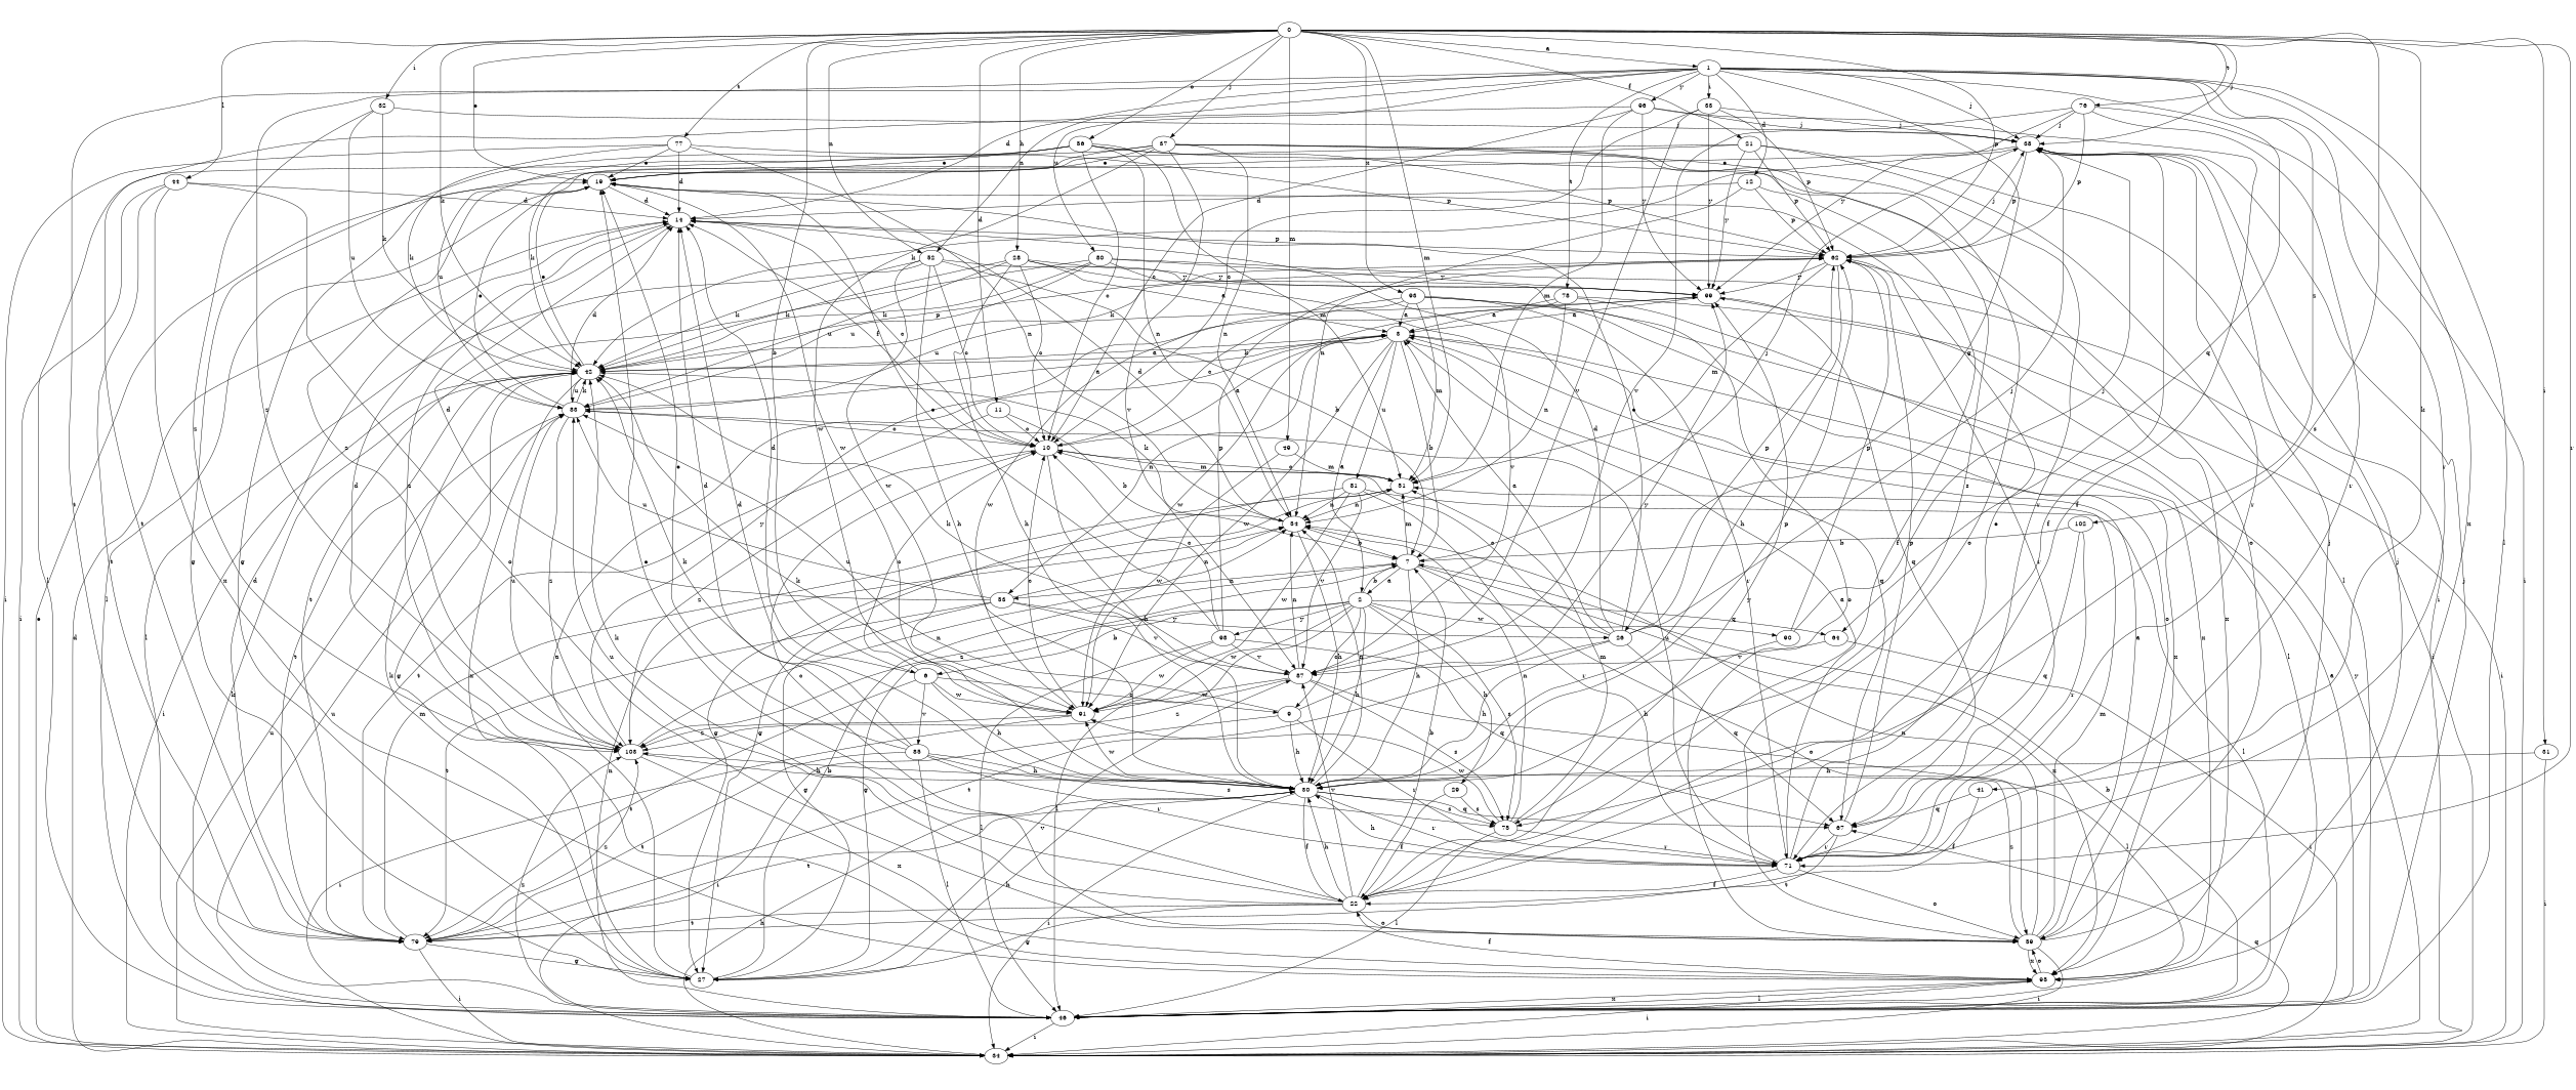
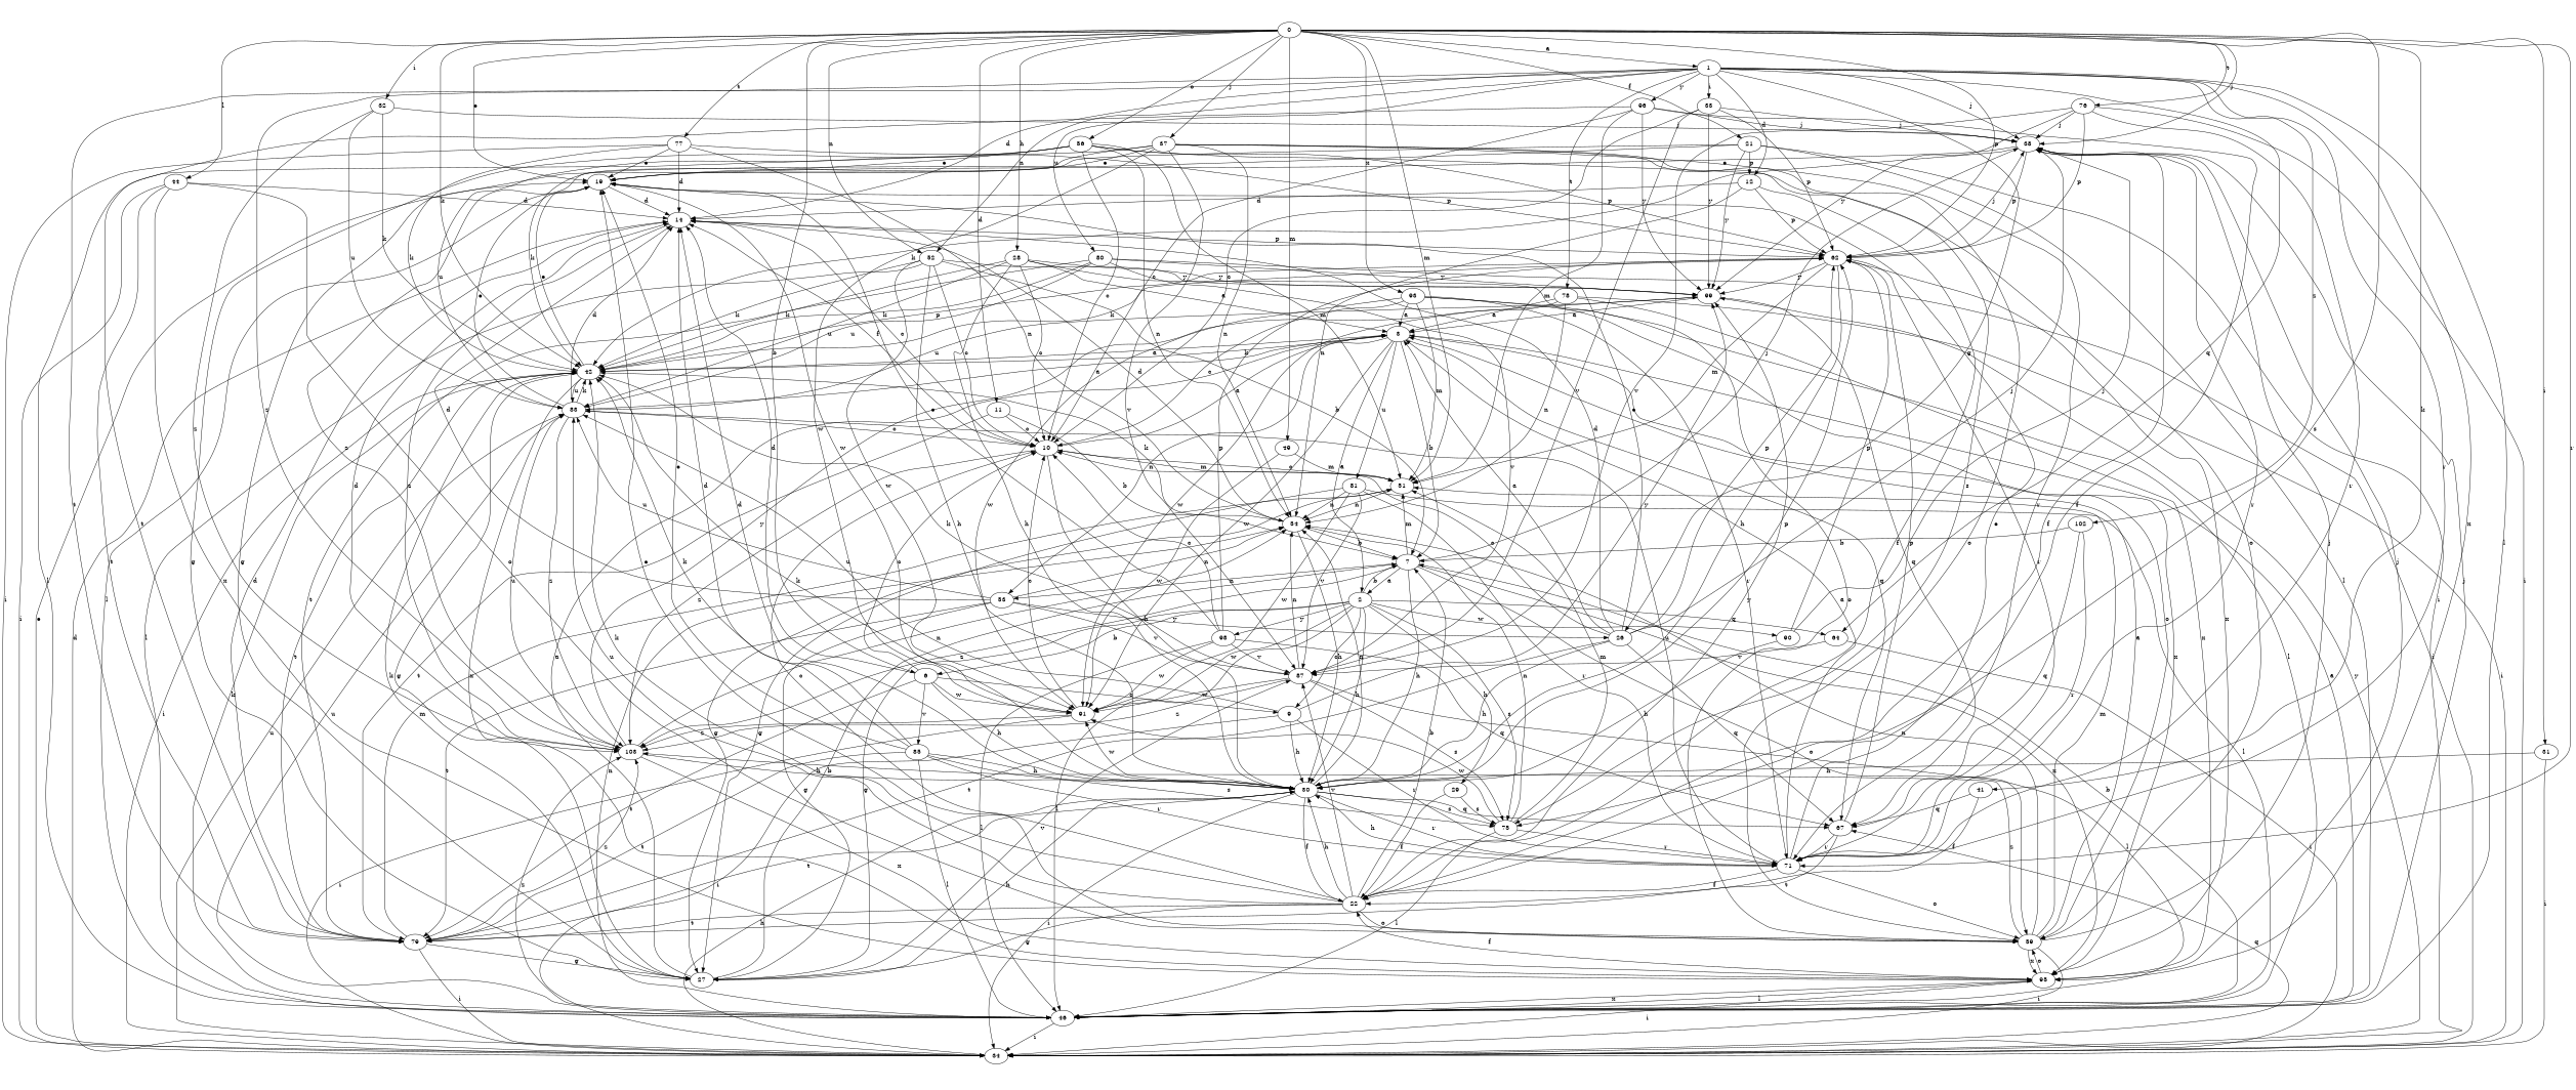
  strict digraph {
    0
    1
    6
    11
    19
    21
    28
    31
    32
    37
    38
    41
    42
    44
    49
    51
    52
    56
    62
    71
    75
    76
    77
    93
    12
    14
    26
    33
    46
    64
    78
    79
    80
    95
    96
    102
    103
    9
    30
    91
    10
    85
    7
    27
    34
    99
    3
    59
    83
    54
    87
    22
    67
    2
    29
    90
    98
    53
    81
    0 -> 1 [label=a]
    0 -> 6 [label=b]
    0 -> 11 [label=d]
    0 -> 19 [label=e]
    0 -> 21 [label=f]
    0 -> 28 [label=h]
    0 -> 31 [label=i]
    0 -> 32 [label=i]
    0 -> 37 [label=j]
    0 -> 38 [label=j]
    0 -> 41 [label=k]
    0 -> 42 [label=k]
    0 -> 44 [label=l]
    0 -> 49 [label=m]
    0 -> 51 [label=m]
    0 -> 52 [label=n]
    0 -> 56 [label=o]
    0 -> 62 [label=p]
    0 -> 71 [label=r]
    0 -> 75 [label=s]
    0 -> 76 [label=t]
    0 -> 77 [label=t]
    0 -> 93 [label=x]
    1 -> 38 [label=j]
    1 -> 52 [label=n]
    1 -> 71 [label=r]
    1 -> 12 [label=d]
    1 -> 14 [label=d]
    1 -> 26 [label=g]
    1 -> 33 [label=i]
    1 -> 46 [label=l]
    1 -> 64 [label=q]
    1 -> 78 [label=t]
    1 -> 79 [label=t]
    1 -> 80 [label=u]
    1 -> 95 [label=x]
    1 -> 96 [label=y]
    1 -> 102 [label=z]
    1 -> 103 [label=z]
    6 -> 14 [label=d]
    6 -> 79 [label=t]
    6 -> 9 [label=c]
    6 -> 30 [label=h]
    6 -> 91 [label=w]
    6 -> 10 [label=c]
    6 -> 85 [label=v]
    11 -> 79 [label=t]
    11 -> 10 [label=c]
    11 -> 7 [label=b]
    19 -> 14 [label=d]
    19 -> 46 [label=l]
    19 -> 91 [label=w]
-   21 -> 62 [label=p]
+   21 -> 12 [label=p]
    21 -> 46 [label=l]
    21 -> 103 [label=z]
    21 -> 27 [label=g]
    21 -> 34 [label=i]
    21 -> 99 [label=y]
    28 -> 42 [label=k]
    28 -> 30 [label=h]
    28 -> 10 [label=c]
    28 -> 99 [label=y]
    28 -> 3 [label=a]
    28 -> 59 [label=o]
    28 -> 83 [label=u]
    31 -> 30 [label=h]
    31 -> 34 [label=i]
    32 -> 38 [label=j]
    32 -> 42 [label=k]
    32 -> 103 [label=z]
    32 -> 83 [label=u]
    37 -> 19 [label=e]
    37 -> 42 [label=k]
    37 -> 71 [label=r]
    37 -> 75 [label=s]
    37 -> 46 [label=l]
    37 -> 91 [label=w]
    37 -> 59 [label=o]
    37 -> 54 [label=n]
    37 -> 87 [label=v]
    38 -> 19 [label=e]
    38 -> 42 [label=k]
    38 -> 62 [label=p]
    38 -> 71 [label=r]
    38 -> 22 [label=f]
    41 -> 22 [label=f]
    41 -> 67 [label=q]
    42 -> 19 [label=e]
    42 -> 62 [label=p]
    42 -> 79 [label=t]
    42 -> 95 [label=x]
    42 -> 27 [label=g]
    42 -> 34 [label=i]
    42 -> 3 [label=a]
    42 -> 83 [label=u]
    44 -> 14 [label=d]
    44 -> 79 [label=t]
    44 -> 95 [label=x]
    44 -> 34 [label=i]
    44 -> 59 [label=o]
    49 -> 51 [label=m]
    49 -> 91 [label=w]
    51 -> 10 [label=c]
    51 -> 27 [label=g]
    51 -> 54 [label=n]
    52 -> 42 [label=k]
    52 -> 46 [label=l]
    52 -> 30 [label=h]
    52 -> 91 [label=w]
    52 -> 10 [label=c]
    52 -> 7 [label=b]
    52 -> 99 [label=y]
    56 -> 19 [label=e]
    56 -> 51 [label=m]
    56 -> 62 [label=p]
    56 -> 10 [label=c]
    56 -> 27 [label=g]
    56 -> 59 [label=o]
    56 -> 83 [label=u]
    56 -> 54 [label=n]
    62 -> 38 [label=j]
    62 -> 42 [label=k]
    62 -> 51 [label=m]
    62 -> 71 [label=r]
    62 -> 95 [label=x]
    62 -> 30 [label=h]
    62 -> 99 [label=y]
    71 -> 19 [label=e]
    71 -> 30 [label=h]
    71 -> 3 [label=a]
    71 -> 59 [label=o]
    71 -> 83 [label=u]
    71 -> 22 [label=f]
    75 -> 51 [label=m]
    75 -> 71 [label=r]
    75 -> 46 [label=l]
    75 -> 91 [label=w]
    75 -> 54 [label=n]
    76 -> 38 [label=j]
    76 -> 62 [label=p]
    76 -> 71 [label=r]
    76 -> 34 [label=i]
    76 -> 99 [label=y]
    76 -> 87 [label=v]
    77 -> 19 [label=e]
    77 -> 42 [label=k]
    77 -> 62 [label=p]
    77 -> 14 [label=d]
    77 -> 34 [label=i]
    77 -> 54 [label=n]
    93 -> 51 [label=m]
    93 -> 71 [label=r]
    93 -> 46 [label=l]
    93 -> 91 [label=w]
    93 -> 10 [label=c]
    93 -> 3 [label=a]
    93 -> 59 [label=o]
    12 -> 62 [label=p]
    12 -> 14 [label=d]
    12 -> 54 [label=n]
    12 -> 22 [label=f]
    14 -> 62 [label=p]
    14 -> 103 [label=z]
    14 -> 10 [label=c]
    26 -> 19 [label=e]
    26 -> 38 [label=j]
    26 -> 62 [label=p]
    26 -> 14 [label=d]
    26 -> 79 [label=t]
    26 -> 30 [label=h]
    26 -> 10 [label=c]
    26 -> 3 [label=a]
    26 -> 67 [label=q]
    33 -> 38 [label=j]
    33 -> 62 [label=p]
    33 -> 10 [label=c]
    33 -> 99 [label=y]
    33 -> 87 [label=v]
    46 -> 38 [label=j]
    46 -> 42 [label=k]
    46 -> 95 [label=x]
    46 -> 103 [label=z]
    46 -> 7 [label=b]
    46 -> 34 [label=i]
    46 -> 3 [label=a]
    46 -> 83 [label=u]
    46 -> 54 [label=n]
    64 -> 34 [label=i]
    64 -> 87 [label=v]
    78 -> 95 [label=x]
    78 -> 91 [label=w]
    78 -> 34 [label=i]
    78 -> 3 [label=a]
    78 -> 54 [label=n]
    79 -> 51 [label=m]
    79 -> 14 [label=d]
    79 -> 103 [label=z]
    79 -> 27 [label=g]
    79 -> 34 [label=i]
    80 -> 42 [label=k]
    80 -> 79 [label=t]
    80 -> 34 [label=i]
    80 -> 99 [label=y]
    80 -> 83 [label=u]
    80 -> 87 [label=v]
    95 -> 38 [label=j]
    95 -> 46 [label=l]
    95 -> 34 [label=i]
    95 -> 59 [label=o]
    95 -> 22 [label=f]
    96 -> 38 [label=j]
    96 -> 51 [label=m]
    96 -> 79 [label=t]
    96 -> 10 [label=c]
    96 -> 99 [label=y]
    96 -> 22 [label=f]
    102 -> 71 [label=r]
    102 -> 7 [label=b]
    102 -> 67 [label=q]
    103 -> 14 [label=d]
    103 -> 95 [label=x]
    103 -> 30 [label=h]
    103 -> 99 [label=y]
    103 -> 83 [label=u]
    103 -> 54 [label=n]
    9 -> 71 [label=r]
    9 -> 30 [label=h]
    9 -> 34 [label=i]
    9 -> 99 [label=y]
    9 -> 83 [label=u]
    30 -> 42 [label=k]
    30 -> 62 [label=p]
    30 -> 71 [label=r]
    30 -> 75 [label=s]
    30 -> 14 [label=d]
    30 -> 79 [label=t]
    30 -> 91 [label=w]
    30 -> 34 [label=i]
    30 -> 54 [label=n]
    30 -> 22 [label=f]
    30 -> 67 [label=q]
    91 -> 103 [label=z]
    91 -> 10 [label=c]
    91 -> 34 [label=i]
    10 -> 51 [label=m]
    10 -> 14 [label=f]
    10 -> 103 [label=z]
    10 -> 30 [label=h]
    10 -> 3 [label=a]
    85 -> 19 [label=e]
    85 -> 42 [label=k]
    85 -> 71 [label=r]
    85 -> 75 [label=s]
    85 -> 14 [label=d]
    85 -> 46 [label=l]
    85 -> 79 [label=t]
    85 -> 30 [label=h]
    7 -> 38 [label=j]
    7 -> 51 [label=m]
    7 -> 95 [label=x]
    7 -> 103 [label=z]
    7 -> 30 [label=h]
    7 -> 59 [label=o]
    7 -> 2 [label=a]
    7 -> 53 [label=n]
    27 -> 42 [label=k]
    27 -> 30 [label=h]
    27 -> 7 [label=b]
    27 -> 3 [label=a]
    27 -> 87 [label=v]
    34 -> 19 [label=e]
    34 -> 14 [label=d]
    34 -> 30 [label=h]
    34 -> 99 [label=y]
    34 -> 83 [label=u]
    34 -> 67 [label=q]
    99 -> 3 [label=a]
    99 -> 83 [label=u]
    99 -> 67 [label=q]
    3 -> 42 [label=k]
    3 -> 95 [label=x]
    3 -> 91 [label=w]
    3 -> 7 [label=b]
    3 -> 67 [label=q]
    3 -> 2 [label=a]
    3 -> 53 [label=n]
    3 -> 81 [label=u]
    59 -> 19 [label=e]
    59 -> 38 [label=j]
    59 -> 51 [label=m]
    59 -> 95 [label=x]
    59 -> 103 [label=z]
    59 -> 34 [label=i]
    59 -> 3 [label=a]
    59 -> 54 [label=n]
    83 -> 19 [label=e]
    83 -> 42 [label=k]
    83 -> 14 [label=d]
    83 -> 103 [label=z]
    83 -> 10 [label=c]
    83 -> 3 [label=a]
    54 -> 42 [label=k]
    54 -> 14 [label=d]
    54 -> 30 [label=h]
    54 -> 7 [label=b]
    87 -> 42 [label=k]
    87 -> 75 [label=s]
    87 -> 46 [label=l]
    87 -> 103 [label=z]
    87 -> 91 [label=w]
    87 -> 54 [label=n]
    22 -> 42 [label=k]
    22 -> 79 [label=t]
    22 -> 30 [label=h]
    22 -> 10 [label=c]
    22 -> 7 [label=b]
    22 -> 27 [label=g]
    22 -> 99 [label=y]
    22 -> 59 [label=o]
    22 -> 83 [label=u]
    22 -> 87 [label=v]
    67 -> 62 [label=p]
    67 -> 71 [label=r]
    67 -> 79 [label=t]
    2 -> 6 [label=b]
    2 -> 75 [label=s]
    2 -> 46 [label=l]
    2 -> 64 [label=q]
    2 -> 9 [label=c]
    2 -> 30 [label=h]
    2 -> 91 [label=w]
    2 -> 7 [label=b]
    2 -> 27 [label=g]
    2 -> 29 [label=h]
    2 -> 90 [label=w]
    2 -> 98 [label=y]
    29 -> 75 [label=s]
    29 -> 22 [label=f]
    90 -> 38 [label=j]
    90 -> 62 [label=p]
    90 -> 30 [label=h]
    98 -> 19 [label=e]
    98 -> 62 [label=p]
    98 -> 46 [label=l]
    98 -> 91 [label=w]
    98 -> 10 [label=c]
    98 -> 87 [label=v]
    98 -> 67 [label=q]
    53 -> 14 [label=d]
    53 -> 26 [label=y]
    53 -> 79 [label=t]
    53 -> 27 [label=g]
    53 -> 83 [label=u]
    53 -> 54 [label=n]
    53 -> 87 [label=v]
    81 -> 71 [label=r]
    81 -> 46 [label=l]
    81 -> 91 [label=w]
    81 -> 27 [label=g]
    81 -> 54 [label=n]
    81 -> 87 [label=v]
  }
